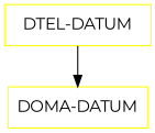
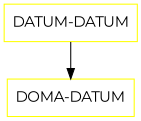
  digraph {
    fontname=Montserrat
    node [color=yellow shape=box fontname=Montserrat]
-   "DTEL-DATUM"
+   "DTEL-DATUM" [label="DATUM-DATUM"]
    "DOMA-DATUM"
    "DTEL-DATUM" -> "DOMA-DATUM" [fontname=Montserrat]
  }
